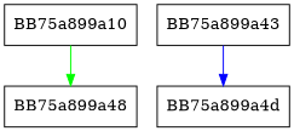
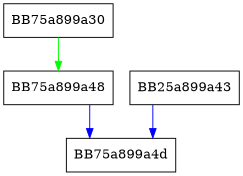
  digraph {
    splines=ortho
    node [shape=box]
    edge [color=blue]
-   BB75a899a30 [label=BB75a899a10]
+   BB75a899a30
    BB75a899a48
    BB75a899a4d
-   BB75a899a43
+   BB75a899a43 [label=BB25a899a43]
    BB75a899a30 -> BB75a899a48 [color=green]
+   BB75a899a48 -> BB75a899a4d
    BB75a899a43 -> BB75a899a4d
  }
